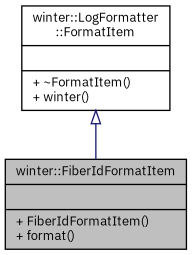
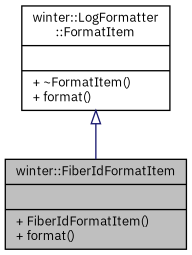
  digraph {
    fontname="IBM Plex Sans"
    node [color=black fontname="IBM Plex Sans" fontsize=10 shape=record style=filled]
    n1 [fillcolor=grey75 fontcolor=black height=0.2 label="{winter::FiberIdFormatItem\n||+ FiberIdFormatItem()\l+ format()\l}" width=0.4]
-   n2 [fillcolor=white height=0.2 label="{winter::LogFormatter\l::FormatItem\n||+ ~FormatItem()\l+ winter()\l}" width=0.4]
+   n2 [fillcolor=white height=0.2 label="{winter::LogFormatter\l::FormatItem\n||+ ~FormatItem()\l+ format()\l}" width=0.4]
    n2 -> n1 [arrowtail=onormal color=midnightblue dir=back fontname="IBM Plex Sans" fontsize=10 labelfontname=Helvetica labelfontsize=10 style=solid]
  }
